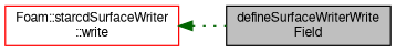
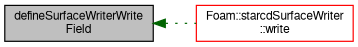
  digraph {
    rankdir=LR
    node [fontname=FreeSans fontsize=10 shape=record]
    n1 [color=black fillcolor=grey75 fontcolor=black height=0.2 label="defineSurfaceWriterWrite\lField" style=filled width=0.4]
    n2 [color=red height=0.2 label="Foam::starcdSurfaceWriter\l::write" width=0.4]
-   n2 -> n1 [color=darkgreen dir=back fontname=FreeSans fontsize=10 labelfontname=FreeSans labelfontsize=10 style=dotted]
+   n1 -> n2 [color=darkgreen dir=back fontname=FreeSans fontsize=10 labelfontname=FreeSans labelfontsize=10 style=dotted]
  }
